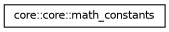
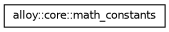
  digraph {
    rankdir=LR
-   n1 [color=black fillcolor=white fontname=Helvetica fontsize=10 height=0.2 label="core::core::math_constants" shape=record style=filled width=0.4]
+   n1 [color=black fillcolor=white fontname=Helvetica fontsize=10 height=0.2 label="alloy::core::math_constants" shape=record style=filled width=0.4]
  }
